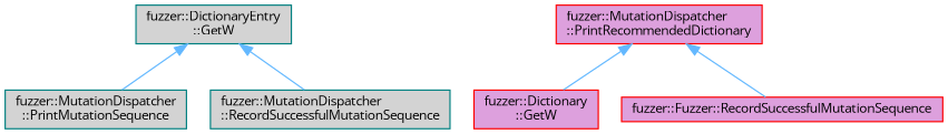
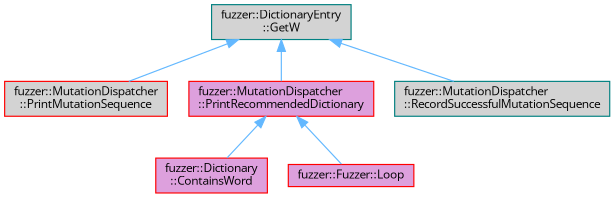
  digraph {
    fontname="Open Sans"
    rankdir=TB
    node [color=teal fillcolor=lightgrey fontname="Open Sans" fontsize=10 shape=box style=filled]
    edge [color=steelblue1 dir=back fontname="Open Sans" fontsize=10 labelfontname=Helvetica labelfontsize=10 style=solid]
    n1 [fontcolor=black height=0.2 label="fuzzer::DictionaryEntry\l::GetW" width=0.4]
-   n2 [height=0.2 label="fuzzer::MutationDispatcher\l::PrintMutationSequence" width=0.4]
+   n2 [color=red height=0.2 label="fuzzer::MutationDispatcher\l::PrintMutationSequence" width=0.4]
    n3 [color=red fillcolor=plum height=0.2 label="fuzzer::MutationDispatcher\l::PrintRecommendedDictionary" width=0.4]
    n4 [height=0.2 label="fuzzer::MutationDispatcher\l::RecordSuccessfulMutationSequence" width=0.4]
-   n5 [color=red fillcolor=plum height=0.2 label="fuzzer::Dictionary\l::GetW" width=0.4]
-   n6 [color=red fillcolor=plum height=0.2 label="fuzzer::Fuzzer::RecordSuccessfulMutationSequence" width=0.4]
+   n5 [color=red fillcolor=plum height=0.2 label="fuzzer::Dictionary\l::ContainsWord" width=0.4]
+   n6 [color=red fillcolor=plum height=0.2 label="fuzzer::Fuzzer::Loop" width=0.4]
    n1 -> n2
+   n1 -> n3
    n1 -> n4
    n3 -> n5
    n3 -> n6
  }
